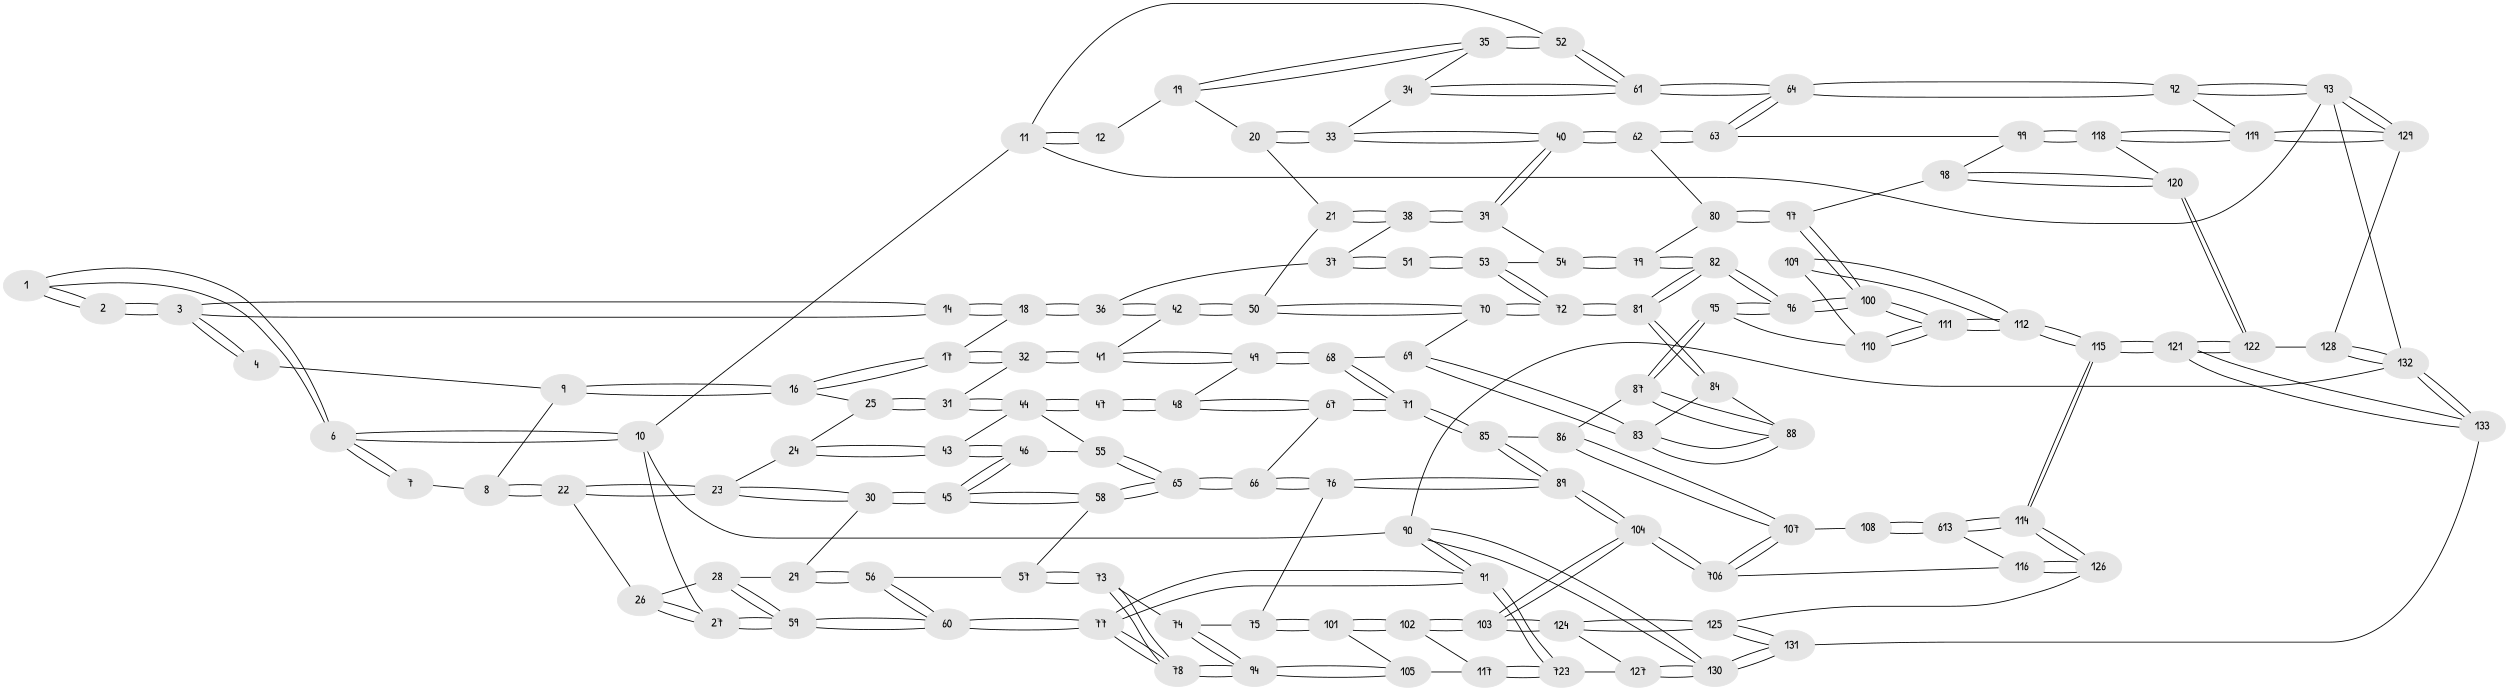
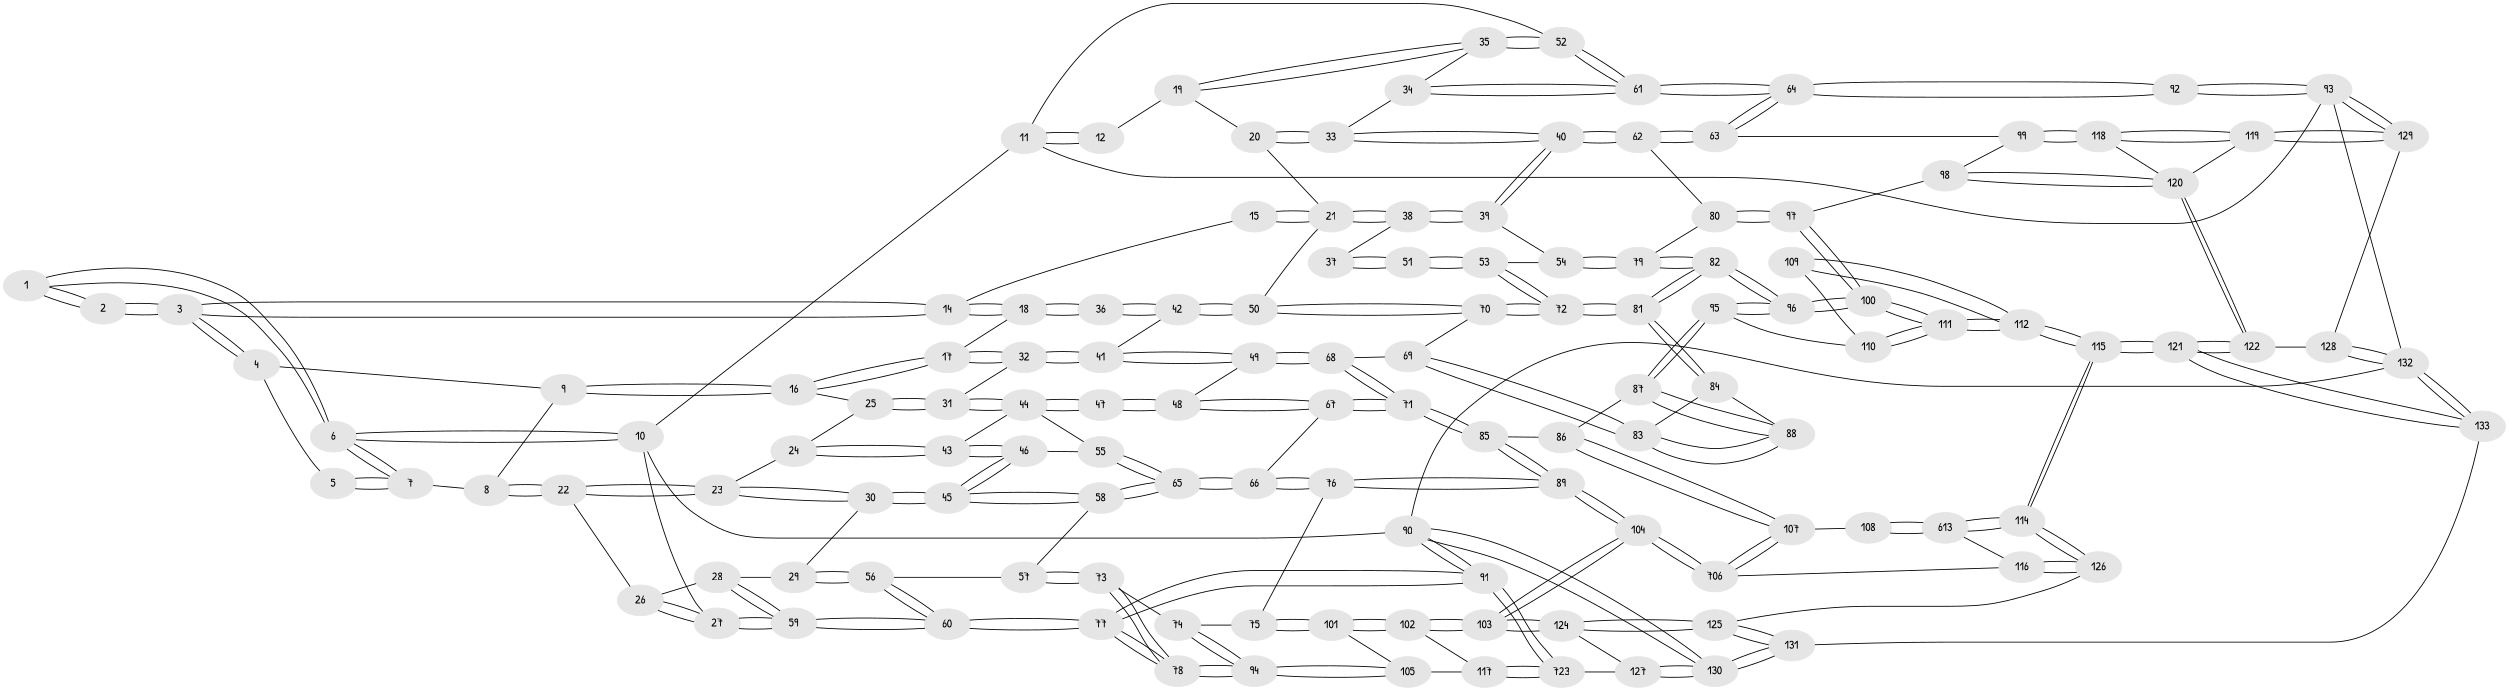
  graph {
    fontname="Patrick Hand"
    rankdir=LR
    node [color=gray90 fontname="Patrick Hand" style=filled]
    edge [fontname="Patrick Hand"]
    1
    2
    6
    3
    7
    10
    4
    14
+   5
    9
+   15
    18
    16
    8
    11
    27
    90
    22
    23
    26
    17
    25
    12
    52
    93
    59
    91
    130
    132
    19
    61
    129
    20
    35
    21
    36
    38
    32
    31
    41
    37
    42
    33
    34
    40
    39
    24
    30
    28
    43
    45
    44
    46
    29
    60
    56
    57
    58
    47
    55
    49
    62
    64
    51
    50
    53
    54
    79
    63
    80
    68
    70
    48
    65
    67
    71
    69
    72
    81
    82
    66
    73
    77
    74
    78
    92
    99
    97
    118
    119
    76
    89
    85
    83
    84
    88
    86
    75
    94
    101
    105
    102
    104
    n104 [label=723]
    96
    100
    98
    87
    107
    95
    108
    110
    n113 [label=706]
    131
    133
    127
    117
    111
    120
    122
    112
    103
    124
    125
    116
    126
    n127 [label=613]
    109
    114
    115
    121
    128
    1 -- 2
    1 -- 2
    1 -- 6
    1 -- 6
    2 -- 3
    2 -- 3
    6 -- 7
    6 -- 7
    6 -- 10
    6 -- 10
    3 -- 4
    3 -- 4
    3 -- 14
    3 -- 14
    7 -- 8
    10 -- 11
    10 -- 27
    10 -- 90
+   4 -- 5
    4 -- 9
+   14 -- 15
    14 -- 18
    14 -- 18
+   5 -- 7
+   5 -- 7
    9 -- 16
    9 -- 16
+   15 -- 21
+   15 -- 21
    18 -- 36
    18 -- 36
    16 -- 17
    16 -- 17
    16 -- 25
    8 -- 9
    8 -- 22
    8 -- 22
    11 -- 12
    11 -- 12
    11 -- 52
    11 -- 93
    27 -- 59
    27 -- 59
    90 -- 91
    90 -- 91
    90 -- 130
    90 -- 130
    90 -- 132
    22 -- 23
    22 -- 23
    22 -- 26
    23 -- 24
    23 -- 30
    23 -- 30
    26 -- 27
    26 -- 27
    26 -- 28
    17 -- 18
    17 -- 32
    17 -- 32
    25 -- 31
    25 -- 31
    12 -- 19
    52 -- 61
    52 -- 61
    93 -- 132
    93 -- 129
    93 -- 129
    59 -- 60
    59 -- 60
    91 -- n104
    91 -- n104
    130 -- 131
    130 -- 131
    132 -- 133
    132 -- 133
    19 -- 20
    19 -- 35
    19 -- 35
    61 -- 64
    61 -- 64
    20 -- 21
    20 -- 33
    20 -- 33
    35 -- 52
    35 -- 52
    21 -- 38
    21 -- 38
-   36 -- 37
    36 -- 42
    36 -- 42
    38 -- 39
    38 -- 39
    32 -- 41
    32 -- 41
    31 -- 32
    31 -- 44
    31 -- 44
    41 -- 42
    41 -- 49
    41 -- 49
    37 -- 38
    37 -- 51
    37 -- 51
    42 -- 50
    42 -- 50
    33 -- 34
    33 -- 40
    33 -- 40
    34 -- 61
    34 -- 61
    34 -- 35
    40 -- 62
    40 -- 62
    39 -- 40
    39 -- 40
    39 -- 54
    24 -- 25
    24 -- 43
    24 -- 43
    30 -- 45
    30 -- 45
    28 -- 59
    28 -- 59
    28 -- 29
    43 -- 44
    43 -- 46
    43 -- 46
    45 -- 46
    45 -- 46
    45 -- 58
    45 -- 58
    44 -- 47
    44 -- 47
    44 -- 55
    46 -- 55
    29 -- 30
    29 -- 56
    29 -- 56
    60 -- 77
    60 -- 77
    56 -- 60
    56 -- 60
    56 -- 57
    57 -- 58
    57 -- 73
    57 -- 73
    58 -- 65
    58 -- 65
    47 -- 48
    47 -- 48
    55 -- 65
    55 -- 65
    49 -- 68
    49 -- 68
    62 -- 63
    62 -- 63
    62 -- 80
    64 -- 92
    64 -- 92
    51 -- 53
    51 -- 53
    50 -- 21
    50 -- 70
    50 -- 70
    53 -- 54
    53 -- 72
    53 -- 72
    54 -- 79
    54 -- 79
    79 -- 80
    79 -- 82
    79 -- 82
    63 -- 64
    63 -- 64
    63 -- 99
    80 -- 97
    80 -- 97
    68 -- 71
    68 -- 71
    68 -- 69
    70 -- 72
    70 -- 72
    48 -- 49
    48 -- 67
    48 -- 67
    65 -- 66
    65 -- 66
    67 -- 71
    67 -- 71
    71 -- 85
    71 -- 85
    69 -- 70
    69 -- 83
    69 -- 83
    72 -- 81
    72 -- 81
    81 -- 82
    81 -- 82
    81 -- 84
    81 -- 84
    82 -- 96
    82 -- 96
    66 -- 67
    66 -- 76
    66 -- 76
    73 -- 74
    73 -- 78
    73 -- 78
    77 -- 91
    77 -- 91
    77 -- 78
    77 -- 78
    74 -- 75
    74 -- 94
    74 -- 94
    78 -- 94
    78 -- 94
    92 -- 93
    92 -- 93
-   92 -- 119
+   120 -- 119
    99 -- 118
    99 -- 118
    97 -- 100
    97 -- 100
    97 -- 98
    118 -- 119
    118 -- 119
    118 -- 120
    119 -- 129
    119 -- 129
    76 -- 89
    76 -- 89
    89 -- 104
    89 -- 104
    85 -- 89
    85 -- 89
    85 -- 86
    83 -- 84
    83 -- 88
    83 -- 88
    84 -- 88
    86 -- 87
    86 -- 107
    86 -- 107
    75 -- 76
    75 -- 101
    75 -- 101
    94 -- 105
    94 -- 105
    101 -- 105
    101 -- 102
    101 -- 102
    105 -- 117
    102 -- 117
    102 -- 103
    102 -- 103
    104 -- n113
    104 -- n113
    n104 -- 127
    96 -- 100
    96 -- 100
    100 -- 111
    100 -- 111
    98 -- 99
    98 -- 120
    98 -- 120
    87 -- 88
    87 -- 88
    87 -- 95
    87 -- 95
    107 -- 108
    95 -- 96
    95 -- 96
    95 -- 110
    108 -- n127
    108 -- n127
    110 -- 111
    110 -- 111
    n113 -- 107
    n113 -- 107
    n113 -- 116
    131 -- 133
    127 -- 130
    127 -- 130
    117 -- n104
    117 -- n104
    111 -- 112
    111 -- 112
    120 -- 122
    120 -- 122
    122 -- 128
    112 -- 115
    112 -- 115
    103 -- 104
    103 -- 104
    103 -- 124
    103 -- 124
    124 -- 127
    124 -- 125
    124 -- 125
    125 -- 131
    125 -- 131
    125 -- 126
    116 -- 126
    116 -- 126
    n127 -- 116
    n127 -- 114
    n127 -- 114
    109 -- 110
    109 -- 112
    109 -- 112
    114 -- 126
    114 -- 126
    114 -- 115
    114 -- 115
    115 -- 121
    115 -- 121
    121 -- 133
    121 -- 133
    121 -- 122
    121 -- 122
    128 -- 132
    128 -- 132
    128 -- 129
  }
